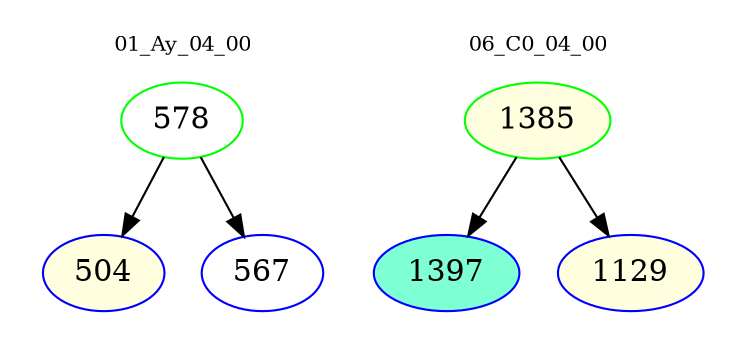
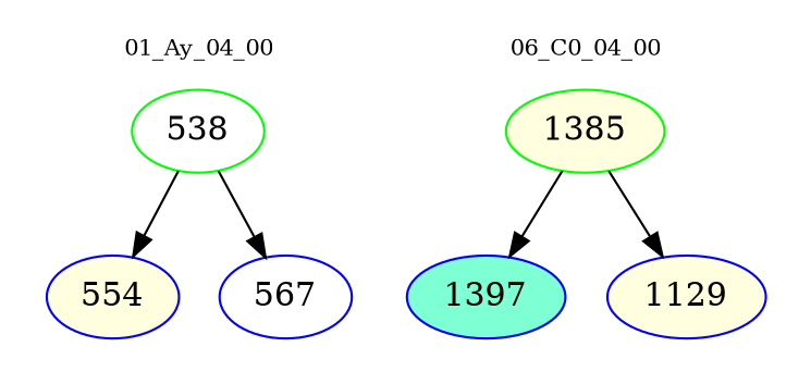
  digraph {
    node [color=blue fillcolor=lightyellow style=filled]
    edge [color=black]
-   n1 [color=green fillcolor=white label=578]
-   n2 [label=504]
+   n1 [color=green fillcolor=white label=538]
+   n2 [label=554]
    n3 [fillcolor=white label=567]
    n4 [color=green label=1385]
    n5 [fillcolor=aquamarine label=1397]
    n6 [label=1129]
    subgraph cluster_1 {
      color=white
      fontsize=10
      label="01_Ay_04_00"
      n1
      n2
      n3
    }
    subgraph cluster_2 {
      color=white
      fontsize=10
      label="06_C0_04_00"
      n4
      n5
      n6
    }
    n1 -> n2
    n1 -> n3
    n4 -> n5
    n4 -> n6
  }
